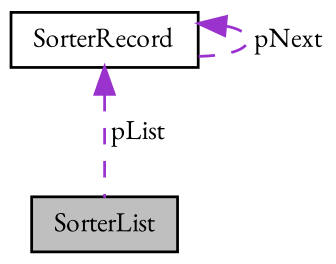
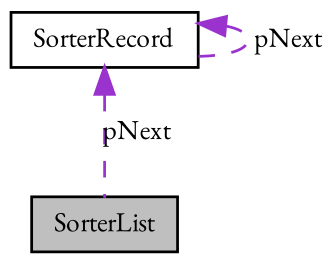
  digraph {
    fontname="EB Garamond"
    node [color=black fontname="EB Garamond" fontsize=10 shape=record style=filled]
    edge [color=darkorchid3 dir=back fontname="EB Garamond" fontsize=10 labelfontname=Helvetica labelfontsize=10 style=dashed]
    n1 [fillcolor=grey75 fontcolor=black height=0.2 label=SorterList width=0.4]
    n2 [fillcolor=white height=0.2 label=SorterRecord width=0.4]
-   n2 -> n1 [label=" pList"]
+   n2 -> n1 [label=" pNext"]
    n2 -> n2 [label=" pNext"]
  }
